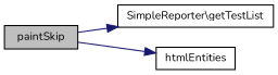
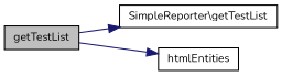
  digraph {
    rankdir=LR
    fontname=Nunito
    node [color=black fillcolor=white fontname=Nunito fontsize=10 shape=record style=filled]
    edge [color=midnightblue fontname=Nunito fontsize=10 labelfontname=Helvetica labelfontsize=10 style=solid]
-   n1 [fillcolor=grey75 fontcolor=black height=0.2 label=paintSkip width=0.4]
+   n1 [fillcolor=grey75 fontcolor=black height=0.2 label=getTestList width=0.4]
    n2 [height=0.2 label="SimpleReporter\\getTestList" width=0.4]
    n3 [height=0.2 label=htmlEntities width=0.4]
    n1 -> n2
    n1 -> n3
  }
